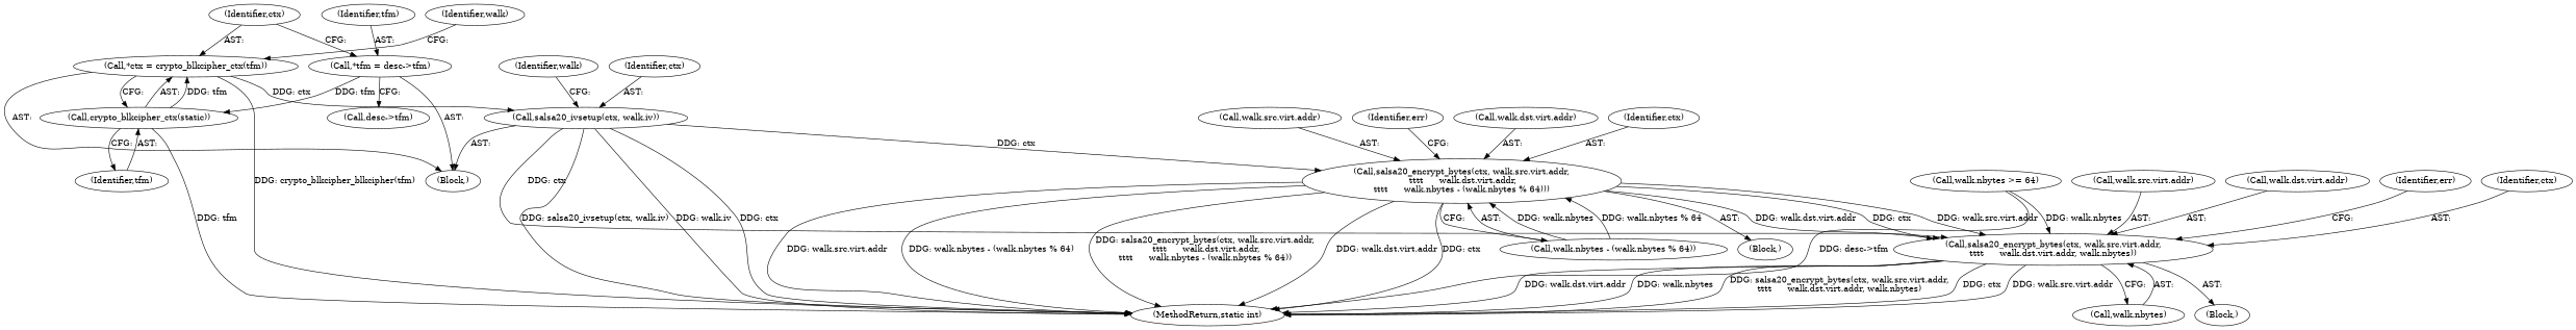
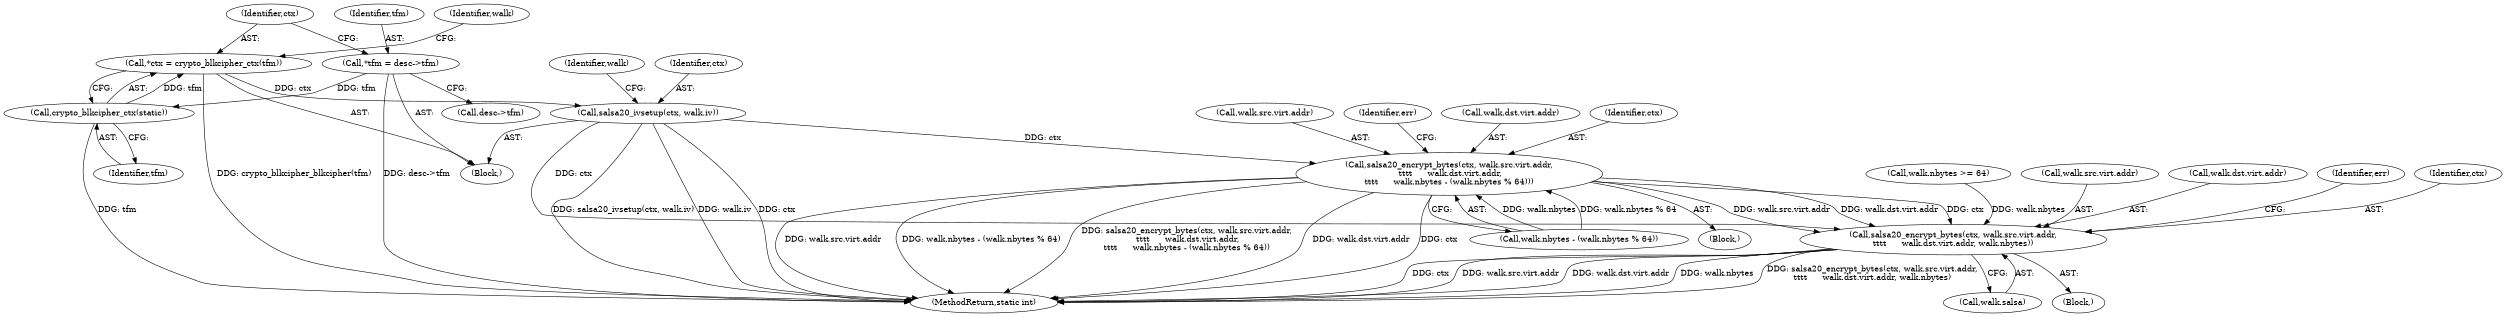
  digraph {
    n1 [label="(Call,*ctx = crypto_blkcipher_ctx(tfm))"]
    n2 [label="(Call,crypto_blkcipher_ctx(static))"]
    n3 [label="(Call,salsa20_ivsetup(ctx, walk.iv))"]
    n4 [label="(MethodReturn,static int)"]
    n5 [label="(Block,)"]
    n6 [label="(Identifier,tfm)"]
    n7 [label="(Call,salsa20_encrypt_bytes(ctx, walk.src.virt.addr,\n \t\t\t\t      walk.dst.virt.addr,\n\t\t\t\t      walk.nbytes - (walk.nbytes % 64)))"]
    n8 [label="(Call,salsa20_encrypt_bytes(ctx, walk.src.virt.addr,\n\t\t\t\t      walk.dst.virt.addr, walk.nbytes))"]
    n9 [label="(Call,*tfm = desc->tfm)"]
    n10 [label="(Call,desc->tfm)"]
    n11 [label="(Call,walk.nbytes - (walk.nbytes % 64))"]
    n12 [label="(Block,)"]
-   n13 [label="(Call,walk.nbytes)"]
+   n13 [label="(Call,walk.salsa)"]
    n14 [label="(Block,)"]
    n15 [label="(Call,walk.nbytes >= 64)"]
    n16 [label="(Call,walk.src.virt.addr)"]
    n17 [label="(Call,walk.src.virt.addr)"]
    n18 [label="(Identifier,ctx)"]
    n19 [label="(Call,walk.dst.virt.addr)"]
    n20 [label="(Identifier,tfm)"]
    n21 [label="(Identifier,err)"]
    n22 [label="(Identifier,walk)"]
    n23 [label="(Identifier,err)"]
    n24 [label="(Identifier,walk)"]
    n25 [label="(Identifier,ctx)"]
    n26 [label="(Identifier,ctx)"]
    n27 [label="(Call,walk.dst.virt.addr)"]
    n28 [label="(Identifier,ctx)"]
    n1 -> n2 [label="CFG: "]
    n1 -> n3 [label="DDG: ctx"]
    n1 -> n4 [label="DDG: crypto_blkcipher_blkcipher(tfm)"]
    n1 -> n5 [label="AST: "]
    n2 -> n1 [label="AST: "]
    n2 -> n1 [label="DDG: tfm"]
    n2 -> n4 [label="DDG: tfm"]
    n2 -> n6 [label="CFG: "]
    n3 -> n4 [label="DDG: salsa20_ivsetup(ctx, walk.iv)"]
    n3 -> n4 [label="DDG: walk.iv"]
    n3 -> n4 [label="DDG: ctx"]
    n3 -> n5 [label="AST: "]
    n3 -> n7 [label="DDG: ctx"]
    n3 -> n8 [label="DDG: ctx"]
    n6 -> n2 [label="AST: "]
    n7 -> n4 [label="DDG: walk.src.virt.addr"]
    n7 -> n4 [label="DDG: walk.nbytes - (walk.nbytes % 64)"]
    n7 -> n4 [label="DDG: salsa20_encrypt_bytes(ctx, walk.src.virt.addr,\n \t\t\t\t      walk.dst.virt.addr,\n\t\t\t\t      walk.nbytes - (walk.nbytes % 64))"]
    n7 -> n4 [label="DDG: walk.dst.virt.addr"]
    n7 -> n4 [label="DDG: ctx"]
    n7 -> n8 [label="DDG: ctx"]
    n7 -> n8 [label="DDG: walk.src.virt.addr"]
    n7 -> n8 [label="DDG: walk.dst.virt.addr"]
    n7 -> n11 [label="CFG: "]
    n7 -> n12 [label="AST: "]
    n8 -> n4 [label="DDG: salsa20_encrypt_bytes(ctx, walk.src.virt.addr,\n\t\t\t\t      walk.dst.virt.addr, walk.nbytes)"]
    n8 -> n4 [label="DDG: ctx"]
    n8 -> n4 [label="DDG: walk.src.virt.addr"]
    n8 -> n4 [label="DDG: walk.dst.virt.addr"]
    n8 -> n4 [label="DDG: walk.nbytes"]
    n8 -> n13 [label="CFG: "]
    n8 -> n14 [label="AST: "]
    n9 -> n2 [label="DDG: tfm"]
-   n15 -> n4 [label="DDG: desc->tfm"]
+   n9 -> n4 [label="DDG: desc->tfm"]
    n9 -> n5 [label="AST: "]
    n9 -> n10 [label="CFG: "]
    n11 -> n7 [label="AST: "]
    n11 -> n7 [label="DDG: walk.nbytes"]
    n11 -> n7 [label="DDG: walk.nbytes % 64"]
    n13 -> n8 [label="AST: "]
    n15 -> n8 [label="DDG: walk.nbytes"]
    n16 -> n7 [label="AST: "]
    n17 -> n8 [label="AST: "]
    n18 -> n1 [label="AST: "]
    n18 -> n9 [label="CFG: "]
    n19 -> n8 [label="AST: "]
    n20 -> n9 [label="AST: "]
    n21 -> n7 [label="CFG: "]
    n22 -> n3 [label="CFG: "]
    n23 -> n8 [label="CFG: "]
    n24 -> n1 [label="CFG: "]
    n25 -> n3 [label="AST: "]
    n26 -> n8 [label="AST: "]
    n27 -> n7 [label="AST: "]
    n28 -> n7 [label="AST: "]
  }
